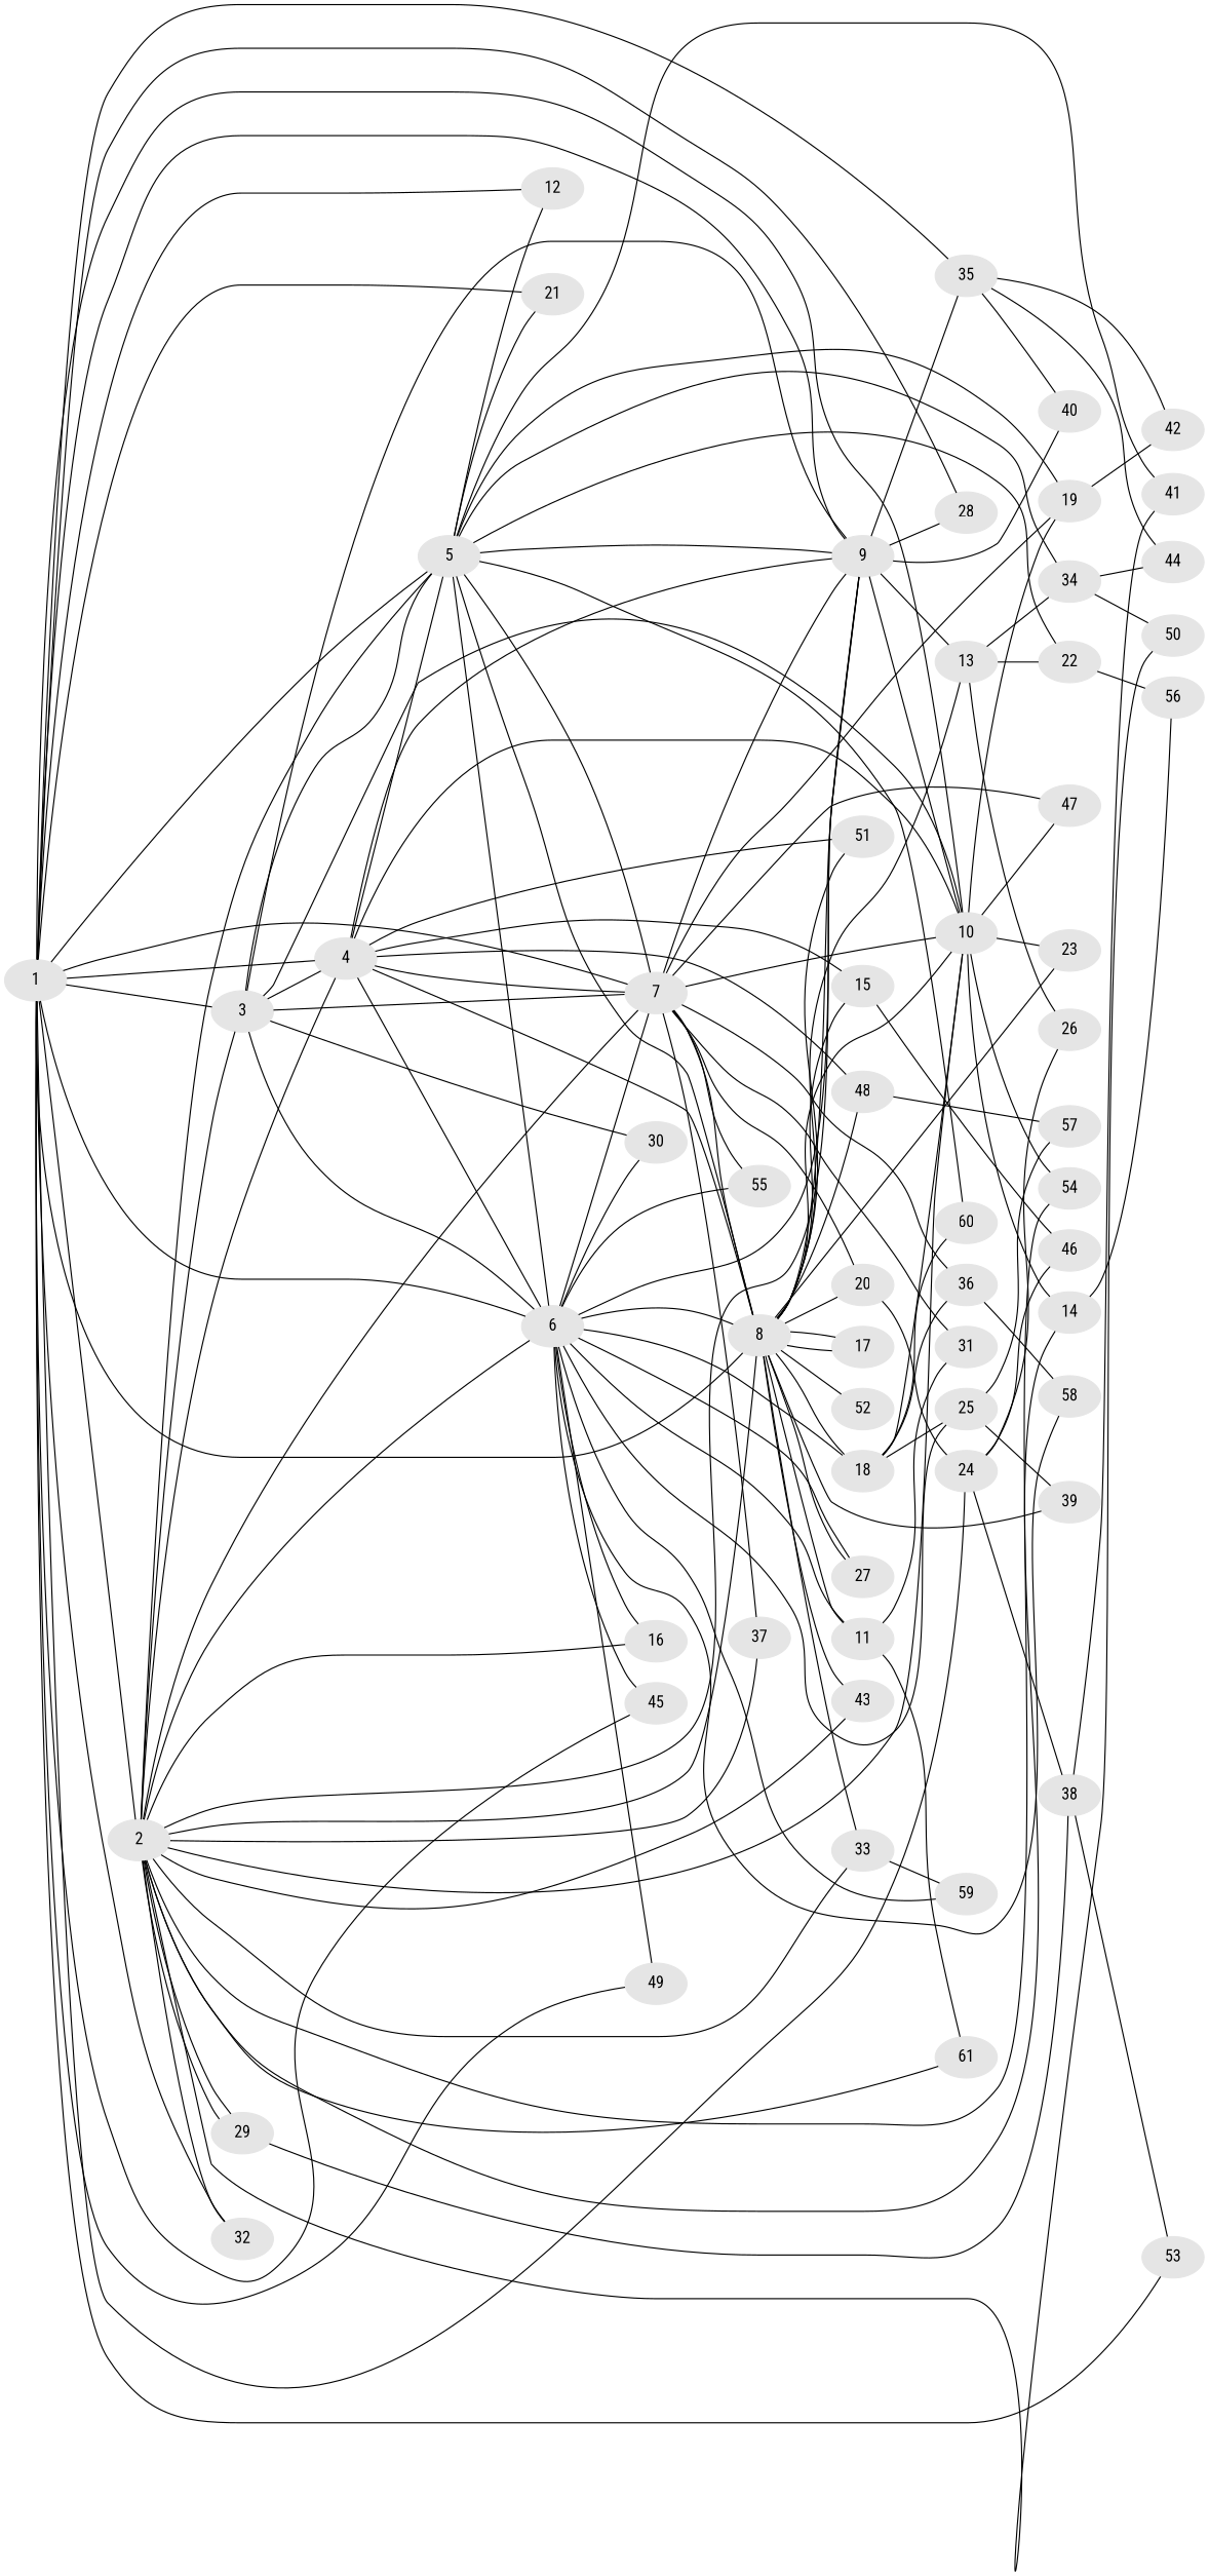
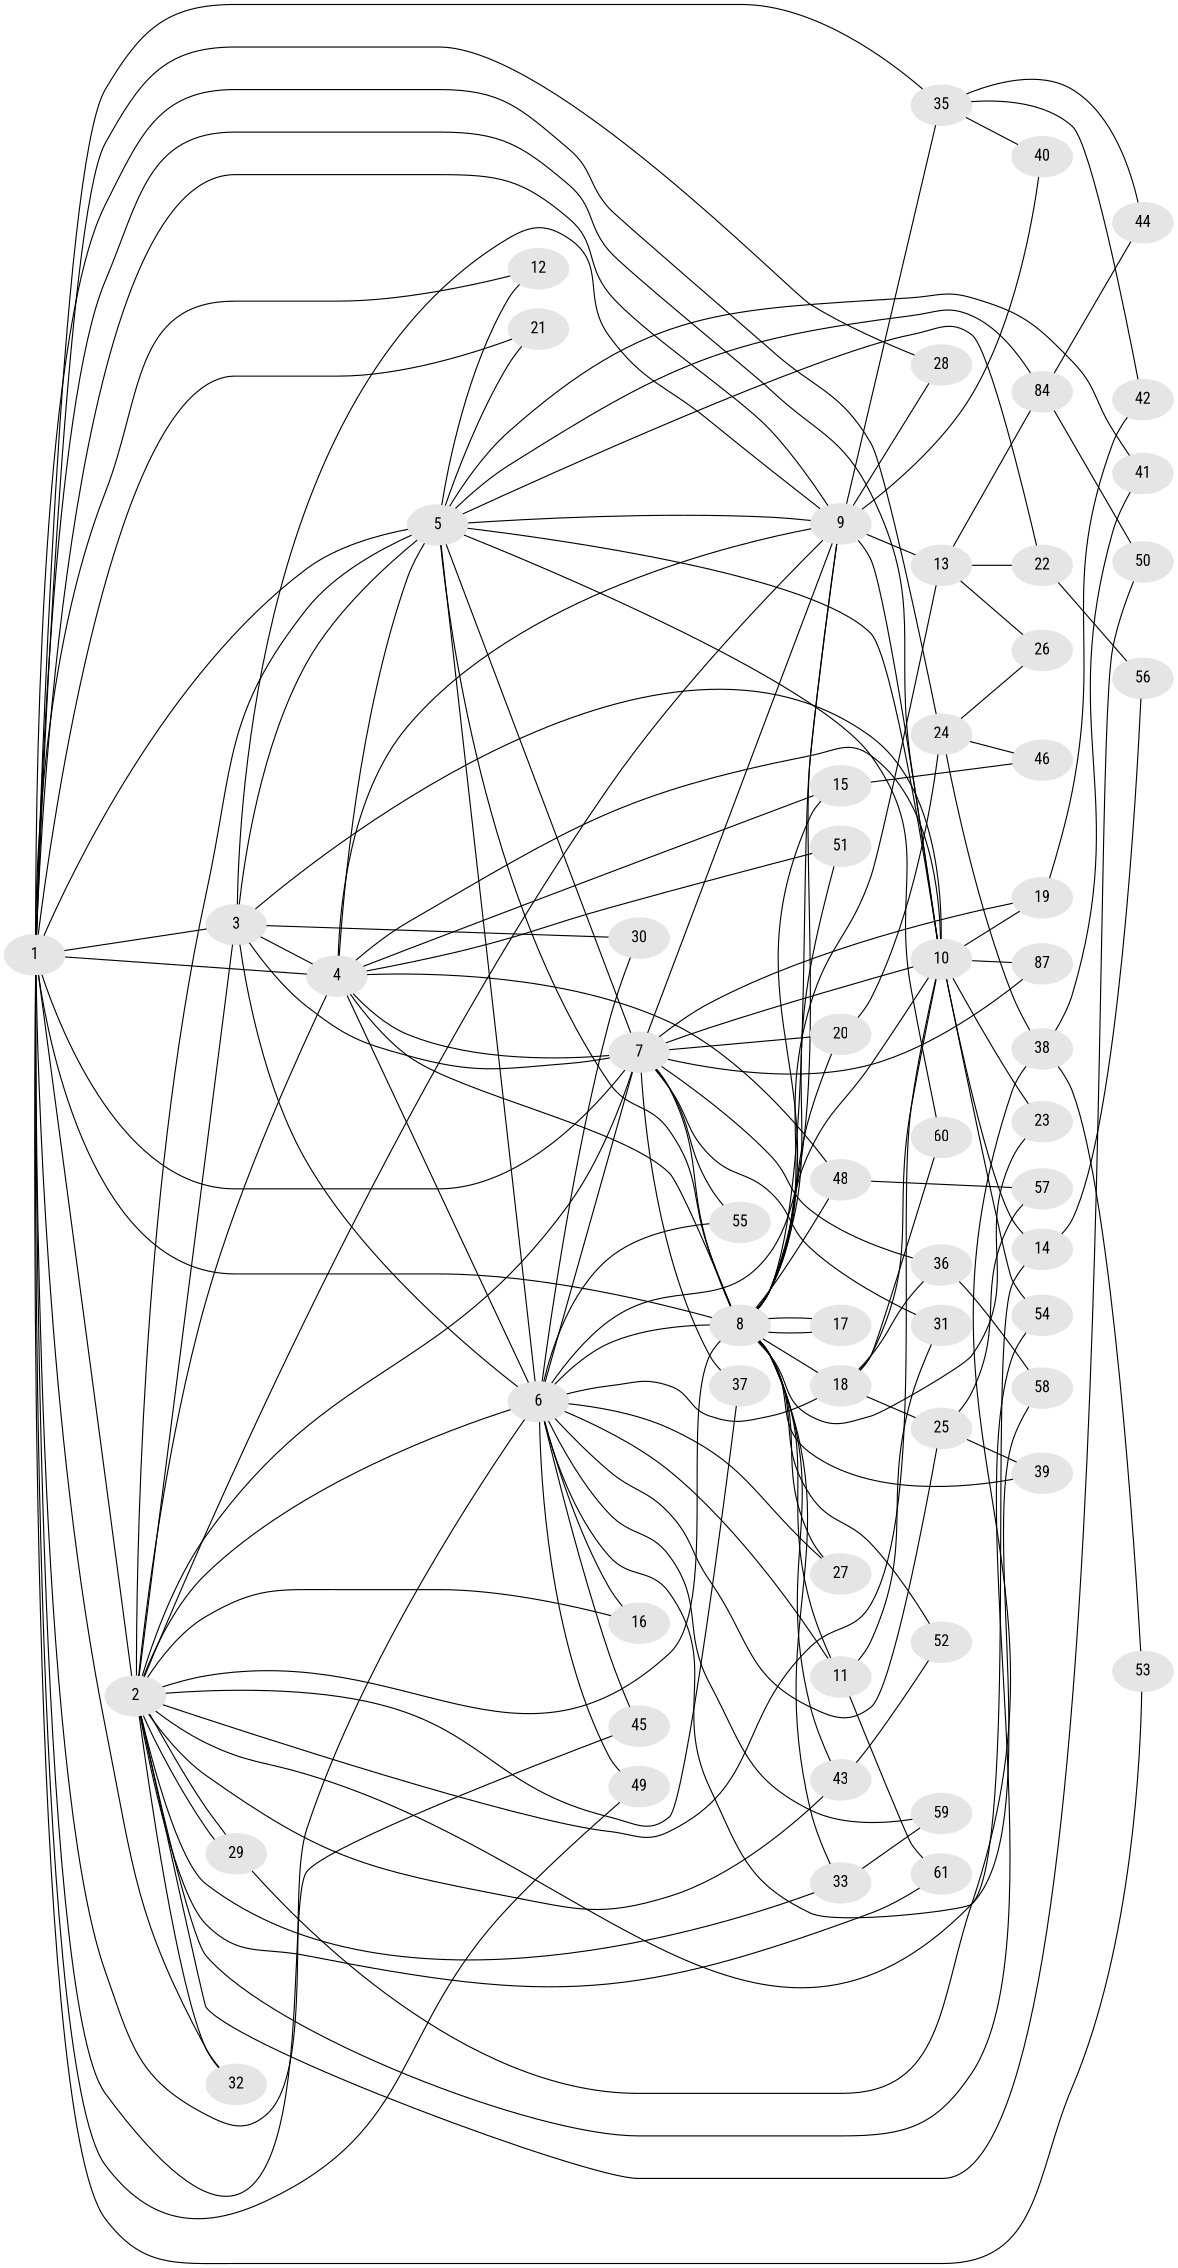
  graph {
    fontname="Roboto Condensed"
    rankdir=LR
    node [color=gray90 fontname="Roboto Condensed" style=filled]
    edge [fontname="Roboto Condensed"]
    1
    2
    3
    4
    5
    6
    7
    8
    9
    10
    12
    21
    24
    28
    32
    35
    45
    49
    53
    14
    16
    29
    33
    37
    43
    50
    54
    61
    30
    15
    48
    51
    22
-   34
+   34 [label=84]
    41
    60
    11
    18
    25
    27
    55
    58
    59
    19
    20
    31
    36
-   47
+   47 [label=87]
    13
    17
    23
    39
    52
    40
    26
    46
    38
    42
    44
    56
    57
    1 -- 2
    1 -- 3
    1 -- 4
    1 -- 5
    1 -- 6
    1 -- 7
    1 -- 8
    1 -- 9
    1 -- 10
    1 -- 12
    1 -- 21
    1 -- 24
    1 -- 28
    1 -- 32
    1 -- 35
    1 -- 45
    1 -- 49
    1 -- 53
    2 -- 3
    2 -- 4
    2 -- 5
    2 -- 6
    2 -- 7
    2 -- 8
    2 -- 9
    2 -- 10
    2 -- 32
    2 -- 14
    2 -- 16
    2 -- 29
    2 -- 29
    2 -- 33
    2 -- 37
    2 -- 43
    2 -- 50
    2 -- 54
    2 -- 61
    3 -- 4
    3 -- 5
    3 -- 6
    3 -- 7
    3 -- 9
    3 -- 10
    3 -- 30
    4 -- 5
    4 -- 6
    4 -- 7
    4 -- 8
    4 -- 9
    4 -- 10
    4 -- 15
    4 -- 48
    4 -- 51
    5 -- 6
    5 -- 7
    5 -- 8
    5 -- 9
-   5 -- 19
+   5 -- 10
    5 -- 12
    5 -- 21
    5 -- 22
    5 -- 34
    5 -- 41
    5 -- 60
    6 -- 7
    6 -- 8
    6 -- 9
    6 -- 45
    6 -- 49
    6 -- 16
    6 -- 30
    6 -- 11
    6 -- 18
    6 -- 25
    6 -- 27
    6 -- 55
    6 -- 58
    6 -- 59
    7 -- 8
    7 -- 9
    7 -- 10
    7 -- 37
    7 -- 55
    7 -- 19
    7 -- 20
    7 -- 31
    7 -- 36
    7 -- 47
    8 -- 9
    8 -- 10
    8 -- 33
    8 -- 43
    8 -- 15
    8 -- 48
    8 -- 51
    8 -- 11
    8 -- 18
    8 -- 27
    8 -- 20
    8 -- 13
    8 -- 17
    8 -- 17
    8 -- 23
    8 -- 39
    8 -- 52
    9 -- 10
    9 -- 28
    9 -- 35
    9 -- 13
    9 -- 40
    10 -- 14
    10 -- 54
    10 -- 19
    10 -- 47
    10 -- 23
    24 -- 26
    24 -- 46
    24 -- 38
    35 -- 40
    35 -- 42
    35 -- 44
    14 -- 56
    29 -- 38
    33 -- 59
+   43 -- 52
    15 -- 46
    48 -- 57
    22 -- 56
    34 -- 50
    34 -- 44
    11 -- 61
    11 -- 31
    18 -- 10
    18 -- 60
    18 -- 25
    18 -- 36
    25 -- 39
    25 -- 57
    19 -- 42
    20 -- 24
    36 -- 58
    13 -- 22
    13 -- 34
    13 -- 26
    38 -- 53
    38 -- 41
  }
